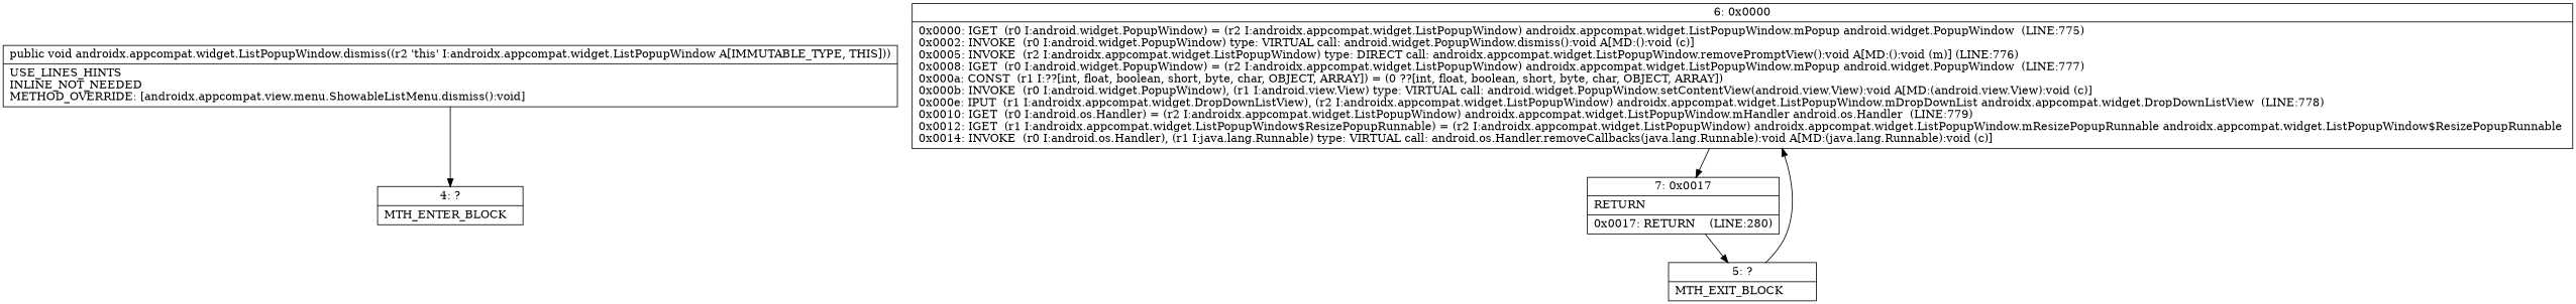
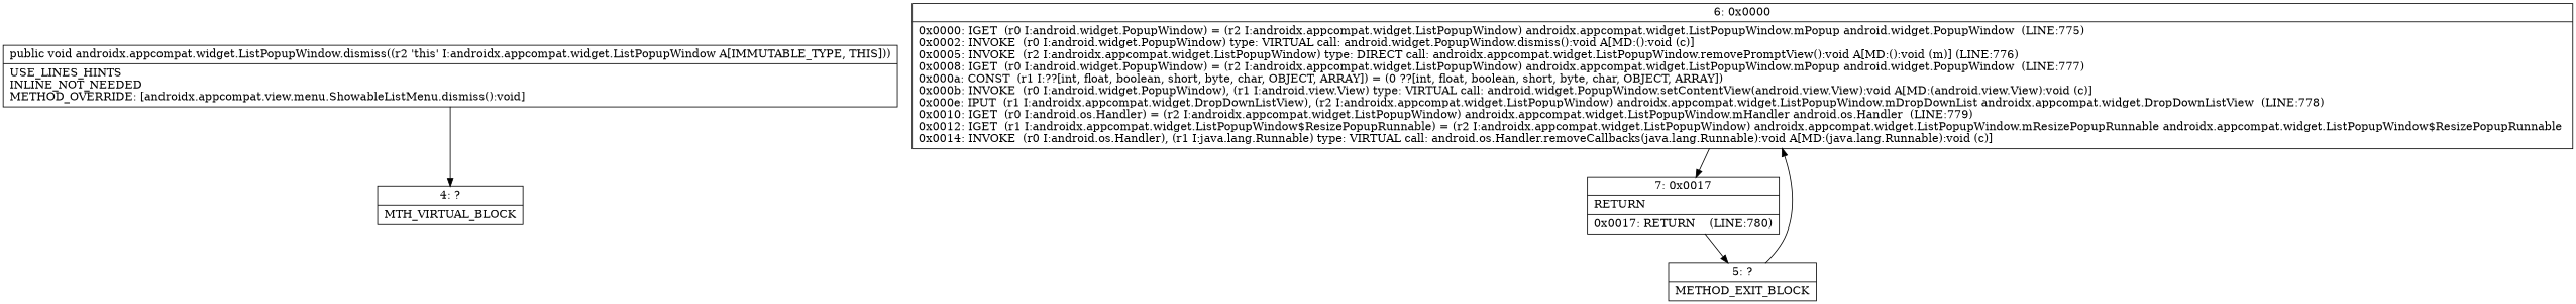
  digraph {
    node [shape=record]
-   n1 [label="{4\:\ ?|MTH_ENTER_BLOCK\l}"]
+   n1 [label="{4\:\ ?|MTH_VIRTUAL_BLOCK\l}"]
    n2 [label="{6\:\ 0x0000|0x0000: IGET  (r0 I:android.widget.PopupWindow) = (r2 I:androidx.appcompat.widget.ListPopupWindow) androidx.appcompat.widget.ListPopupWindow.mPopup android.widget.PopupWindow  (LINE:775)\l0x0002: INVOKE  (r0 I:android.widget.PopupWindow) type: VIRTUAL call: android.widget.PopupWindow.dismiss():void A[MD:():void (c)]\l0x0005: INVOKE  (r2 I:androidx.appcompat.widget.ListPopupWindow) type: DIRECT call: androidx.appcompat.widget.ListPopupWindow.removePromptView():void A[MD:():void (m)] (LINE:776)\l0x0008: IGET  (r0 I:android.widget.PopupWindow) = (r2 I:androidx.appcompat.widget.ListPopupWindow) androidx.appcompat.widget.ListPopupWindow.mPopup android.widget.PopupWindow  (LINE:777)\l0x000a: CONST  (r1 I:??[int, float, boolean, short, byte, char, OBJECT, ARRAY]) = (0 ??[int, float, boolean, short, byte, char, OBJECT, ARRAY]) \l0x000b: INVOKE  (r0 I:android.widget.PopupWindow), (r1 I:android.view.View) type: VIRTUAL call: android.widget.PopupWindow.setContentView(android.view.View):void A[MD:(android.view.View):void (c)]\l0x000e: IPUT  (r1 I:androidx.appcompat.widget.DropDownListView), (r2 I:androidx.appcompat.widget.ListPopupWindow) androidx.appcompat.widget.ListPopupWindow.mDropDownList androidx.appcompat.widget.DropDownListView  (LINE:778)\l0x0010: IGET  (r0 I:android.os.Handler) = (r2 I:androidx.appcompat.widget.ListPopupWindow) androidx.appcompat.widget.ListPopupWindow.mHandler android.os.Handler  (LINE:779)\l0x0012: IGET  (r1 I:androidx.appcompat.widget.ListPopupWindow$ResizePopupRunnable) = (r2 I:androidx.appcompat.widget.ListPopupWindow) androidx.appcompat.widget.ListPopupWindow.mResizePopupRunnable androidx.appcompat.widget.ListPopupWindow$ResizePopupRunnable \l0x0014: INVOKE  (r0 I:android.os.Handler), (r1 I:java.lang.Runnable) type: VIRTUAL call: android.os.Handler.removeCallbacks(java.lang.Runnable):void A[MD:(java.lang.Runnable):void (c)]\l}"]
-   n3 [label="{7\:\ 0x0017|RETURN\l|0x0017: RETURN    (LINE:280)\l}"]
-   n4 [label="{5\:\ ?|MTH_EXIT_BLOCK\l}"]
+   n3 [label="{7\:\ 0x0017|RETURN\l|0x0017: RETURN    (LINE:780)\l}"]
+   n4 [label="{5\:\ ?|METHOD_EXIT_BLOCK\l}"]
    n5 [label="{public void androidx.appcompat.widget.ListPopupWindow.dismiss((r2 'this' I:androidx.appcompat.widget.ListPopupWindow A[IMMUTABLE_TYPE, THIS]))  | USE_LINES_HINTS\lINLINE_NOT_NEEDED\lMETHOD_OVERRIDE: [androidx.appcompat.view.menu.ShowableListMenu.dismiss():void]\l}"]
    n2 -> n3
    n3 -> n4
    n4 -> n2
    n5 -> n1
  }
